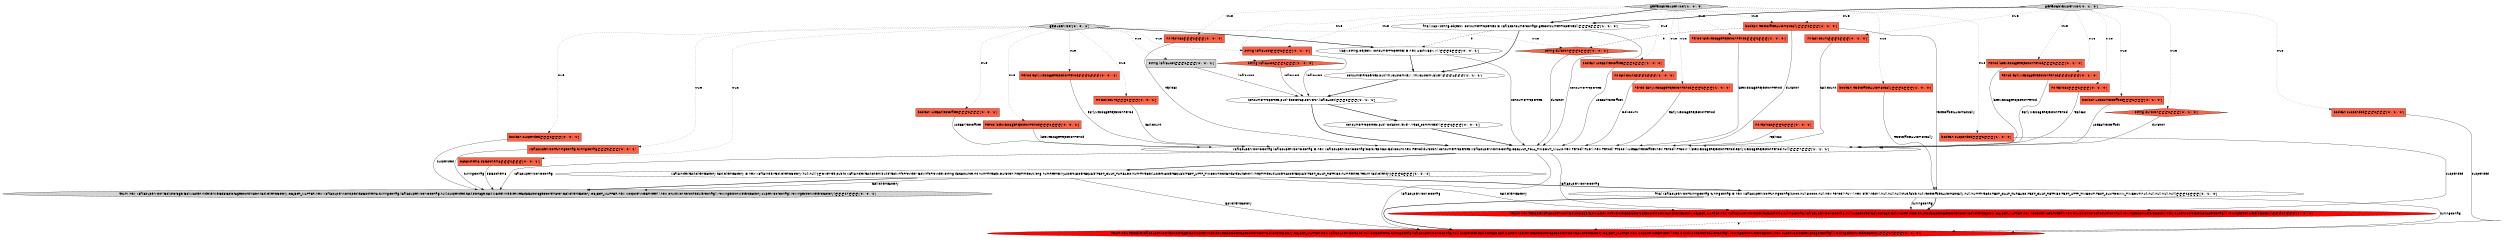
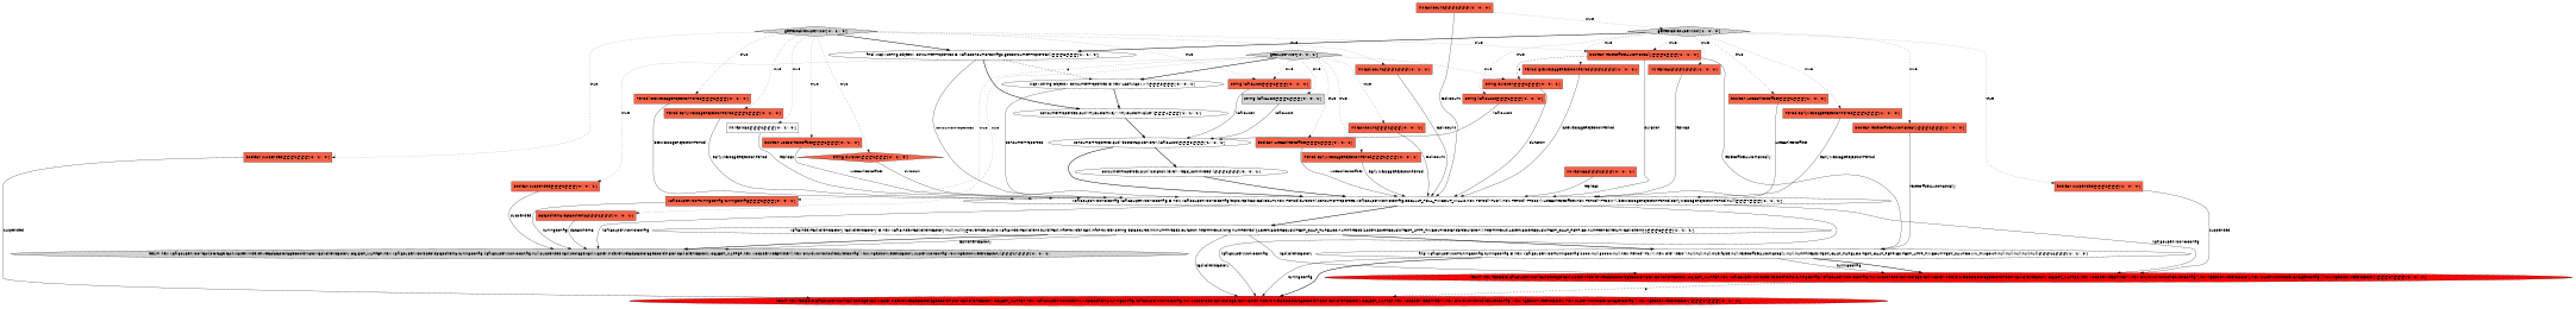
  digraph {
    fontname="DejaVu Sans"
    node [fillcolor=tomato fontname="DejaVu Sans" shape=box style=filled]
    edge [fontname="DejaVu Sans" style=solid]
    n1 [label="Period lateMessageRejectionPeriod@@@2@@@['1', '0', '0']"]
    n2 [fillcolor=white label="KafkaSupervisorIOConfig kafkaSupervisorIOConfig = new KafkaSupervisorIOConfig(topic,replicas,taskCount,new Period(duration),consumerProperties,KafkaSupervisorIOConfig.DEFAULT_POLL_TIMEOUT_MILLIS,new Period(\"P1D\"),new Period(\"PT30S\"),useEarliestOffset,new Period(\"PT30M\"),lateMessageRejectionPeriod,earlyMessageRejectionPeriod,null)@@@7@@@['1', '1', '1']" shape=ellipse]
    n3 [fillcolor=red label="return new TestableKafkaSupervisor(taskStorage,taskMaster,indexerMetadataStorageCoordinator,taskClientFactory,OBJECT_MAPPER,new KafkaSupervisorSpec(null,dataSchema,tuningConfig,kafkaSupervisorIOConfig,null,suspended,taskStorage,taskMaster,indexerMetadataStorageCoordinator,taskClientFactory,OBJECT_MAPPER,new NoopServiceEmitter(),new DruidMonitorSchedulerConfig(),rowIngestionMetersFactory,new SupervisorStateManagerConfig()),rowIngestionMetersFactory)@@@17@@@['0', '1', '0']" shape=ellipse]
    n4 [fillcolor=red label="return new TestableKafkaSupervisor(taskStorage,taskMaster,indexerMetadataStorageCoordinator,taskClientFactory,OBJECT_MAPPER,new KafkaSupervisorSpec(dataSchema,tuningConfig,kafkaSupervisorIOConfig,null,suspended,taskStorage,taskMaster,indexerMetadataStorageCoordinator,taskClientFactory,OBJECT_MAPPER,new NoopServiceEmitter(),new DruidMonitorSchedulerConfig(),rowIngestionMetersFactory,new SupervisorStateManagerConfig()),rowIngestionMetersFactory)@@@17@@@['1', '0', '0']" shape=ellipse]
    n5 [fillcolor=lightgray label="return new KafkaSupervisor(taskStorage,taskMaster,indexerMetadataStorageCoordinator,taskClientFactory,OBJECT_MAPPER,new KafkaSupervisorSpec(dataSchema,tuningConfig,kafkaSupervisorIOConfig,null,suspended,taskStorage,taskMaster,indexerMetadataStorageCoordinator,taskClientFactory,OBJECT_MAPPER,new NoopServiceEmitter(),new DruidMonitorSchedulerConfig(),rowIngestionMetersFactory,supervisorConfig),rowIngestionMetersFactory)@@@17@@@['0', '0', '1']" shape=ellipse]
    n6 [fillcolor=white label="KafkaIndexTaskClientFactory taskClientFactory = new KafkaIndexTaskClientFactory(null,null){@Override public KafkaIndexTaskClient build(TaskInfoProvider taskInfoProvider,String dataSource,int numThreads,Duration httpTimeout,long numRetries){Assert.assertEquals(TEST_CHAT_THREADS,numThreads)Assert.assertEquals(TEST_HTTP_TIMEOUT.toStandardDuration(),httpTimeout)Assert.assertEquals(TEST_CHAT_RETRIES,numRetries)return taskClient}}@@@8@@@['1', '1', '1']" shape=ellipse]
    n7 [label="int taskCount@@@2@@@['0', '0', '1']"]
    n8 [fillcolor=white label="Map<String,Object> consumerProperties = new HashMap<>()@@@3@@@['0', '0', '1']" shape=ellipse]
    n9 [fillcolor=white label="consumerProperties.put(\"myCustomKey\",\"myCustomValue\")@@@4@@@['1', '1', '1']" shape=ellipse]
    n10 [fillcolor=white label="consumerProperties.put(\"bootstrap.servers\",kafkaHost)@@@5@@@['1', '1', '1']" shape=ellipse]
    n11 [label="boolean resetOffsetAutomatically@@@2@@@['1', '0', '0']"]
    n12 [fillcolor=white label="final KafkaSupervisorTuningConfig tuningConfig = new KafkaSupervisorTuningConfig(1000,null,50000,null,new Period(\"P1Y\"),new File(\"/test\"),null,null,null,true,false,null,resetOffsetAutomatically,null,numThreads,TEST_CHAT_THREADS,TEST_CHAT_RETRIES,TEST_HTTP_TIMEOUT,TEST_SHUTDOWN_TIMEOUT,null,null,null,null,null)@@@16@@@['1', '1', '0']" shape=ellipse]
    n13 [fillcolor=white label="consumerProperties.put(\"isolation.level\",\"read_committed\")@@@6@@@['0', '0', '1']" shape=ellipse]
    n14 [label="boolean suspended@@@2@@@['0', '1', '0']"]
    n15 [label="int replicas@@@2@@@['0', '0', '1']"]
    n16 [label="DataSchema dataSchema@@@2@@@['0', '0', '1']"]
    n17 [fillcolor=lightgray label="getTestableSupervisor['1', '0', '0']" shape=diamond]
-   n18 [label="String kafkaHost@@@2@@@['1', '0', '0']" shape=diamond]
+   n18 [label="String kafkaHost@@@2@@@['1', '0', '0']"]
    n19 [fillcolor=white label="final Map<String,Object> consumerProperties = KafkaConsumerConfigs.getConsumerProperties()@@@3@@@['1', '1', '0']" shape=ellipse]
    n20 [label="int replicas@@@2@@@['1', '0', '0']"]
    n21 [label="boolean suspended@@@2@@@['1', '0', '0']"]
    n22 [label="boolean useEarliestOffset@@@2@@@['1', '0', '0']"]
    n23 [label="int taskCount@@@2@@@['1', '0', '0']"]
    n24 [label="boolean resetOffsetAutomatically@@@2@@@['1', '1', '0']"]
    n25 [label="Period earlyMessageRejectionPeriod@@@2@@@['1', '0', '0']"]
-   n26 [label="String duration@@@2@@@['0', '0', '1']" shape=diamond]
+   n26 [label="String duration@@@2@@@['0', '0', '1']"]
    n27 [label="boolean useEarliestOffset@@@2@@@['0', '0', '1']"]
-   n28 [label="Period lateMessageRejectionPeriod@@@2@@@['0', '0', '1']"]
    n29 [label="String kafkaHost@@@2@@@['0', '1', '0']"]
    n30 [fillcolor=lightgray label="getSupervisor['0', '0', '1']" shape=diamond]
    n31 [fillcolor=lightgray label="String kafkaHost@@@2@@@['0', '0', '1']"]
    n32 [label="boolean suspended@@@2@@@['0', '0', '1']"]
    n33 [label="KafkaSupervisorTuningConfig tuningConfig@@@2@@@['0', '0', '1']"]
    n34 [label="Period earlyMessageRejectionPeriod@@@2@@@['0', '0', '1']"]
    n35 [label="int taskCount@@@2@@@['0', '1', '0']"]
    n36 [label="Period lateMessageRejectionPeriod@@@2@@@['0', '1', '0']"]
    n37 [label="Period earlyMessageRejectionPeriod@@@2@@@['0', '1', '0']"]
-   n38 [label="int replicas@@@2@@@['0', '1', '0']"]
+   n38 [fillcolor=white label="int replicas@@@2@@@['0', '1', '0']"]
    n39 [fillcolor=lightgray label="getTestableSupervisor['0', '1', '0']" shape=diamond]
    n40 [label="boolean useEarliestOffset@@@2@@@['0', '1', '0']"]
    n41 [label="String duration@@@2@@@['0', '1', '0']" shape=diamond]
    n1 -> n2 [label=lateMessageRejectionPeriod]
    n2 -> n3 [label=kafkaSupervisorIOConfig]
    n2 -> n4 [label=kafkaSupervisorIOConfig]
    n2 -> n5 [label=kafkaSupervisorIOConfig]
    n2 -> n6 [style=bold]
    n4 -> n3 [label=0 style=dashed]
    n6 -> n3 [label=taskClientFactory]
    n6 -> n4 [label=taskClientFactory]
    n6 -> n5 [label=taskClientFactory]
    n6 -> n5 [style=bold]
    n6 -> n12 [style=bold]
    n7 -> n2 [label=taskCount]
    n8 -> n2 [label=consumerProperties]
    n8 -> n9 [style=bold]
    n9 -> n10 [style=bold]
    n10 -> n2 [style=bold]
    n10 -> n13 [style=bold]
    n11 -> n12 [label=resetOffsetAutomatically]
    n12 -> n3 [label=tuningConfig]
    n12 -> n3 [style=bold]
    n12 -> n4 [label=tuningConfig]
    n12 -> n4 [style=bold]
    n13 -> n2 [style=bold]
    n14 -> n3 [label=suspended]
    n15 -> n2 [label=replicas]
    n16 -> n5 [label=dataSchema]
    n17 -> n1 [label=true style=dotted]
    n17 -> n11 [label=true style=dotted]
    n17 -> n18 [label=true style=dotted]
    n17 -> n19 [style=bold]
    n17 -> n20 [label=true style=dotted]
    n17 -> n21 [label=true style=dotted]
    n17 -> n22 [label=true style=dotted]
-   n17 -> n23 [label=true style=dotted]
+   n23 -> n17 [label=true style=dotted]
    n17 -> n24 [label=true style=dotted]
    n17 -> n25 [label=true style=dotted]
    n18 -> n10 [label=kafkaHost]
    n19 -> n2 [label=consumerProperties]
    n19 -> n8 [label=0 style=dashed]
    n19 -> n9 [style=bold]
    n20 -> n2 [label=replicas]
    n21 -> n4 [label=suspended]
    n22 -> n2 [label=useEarliestOffset]
    n23 -> n2 [label=taskCount]
    n24 -> n2 [label=duration]
    n24 -> n12 [label=resetOffsetAutomatically]
    n24 -> n26 [label=0 style=dashed]
    n25 -> n2 [label=earlyMessageRejectionPeriod]
    n26 -> n2 [label=duration]
    n27 -> n2 [label=useEarliestOffset]
-   n28 -> n2 [label=lateMessageRejectionPeriod]
    n29 -> n10 [label=kafkaHost]
    n30 -> n7 [label=true style=dotted]
    n30 -> n8 [style=bold]
    n30 -> n16 [label=true style=dotted]
    n30 -> n26 [label=true style=dotted]
    n30 -> n27 [label=true style=dotted]
-   n30 -> n28 [label=true style=dotted]
    n30 -> n29 [label=true style=dotted]
    n30 -> n31 [label=true style=dotted]
    n30 -> n32 [label=true style=dotted]
    n30 -> n33 [label=true style=dotted]
    n30 -> n34 [label=true style=dotted]
    n31 -> n10 [label=kafkaHost]
    n32 -> n5 [label=suspended]
    n33 -> n5 [label=tuningConfig]
    n34 -> n2 [label=earlyMessageRejectionPeriod]
    n35 -> n2 [label=taskCount]
    n36 -> n2 [label=lateMessageRejectionPeriod]
    n37 -> n2 [label=earlyMessageRejectionPeriod]
    n38 -> n2 [label=replicas]
    n39 -> n14 [label=true style=dotted]
    n39 -> n19 [style=bold]
    n39 -> n24 [label=true style=dotted]
    n39 -> n29 [label=true style=dotted]
    n39 -> n35 [label=true style=dotted]
    n39 -> n36 [label=true style=dotted]
    n39 -> n37 [label=true style=dotted]
    n39 -> n38 [label=true style=dotted]
    n39 -> n40 [label=true style=dotted]
    n39 -> n41 [label=true style=dotted]
    n40 -> n2 [label=useEarliestOffset]
    n41 -> n2 [label=duration]
  }
